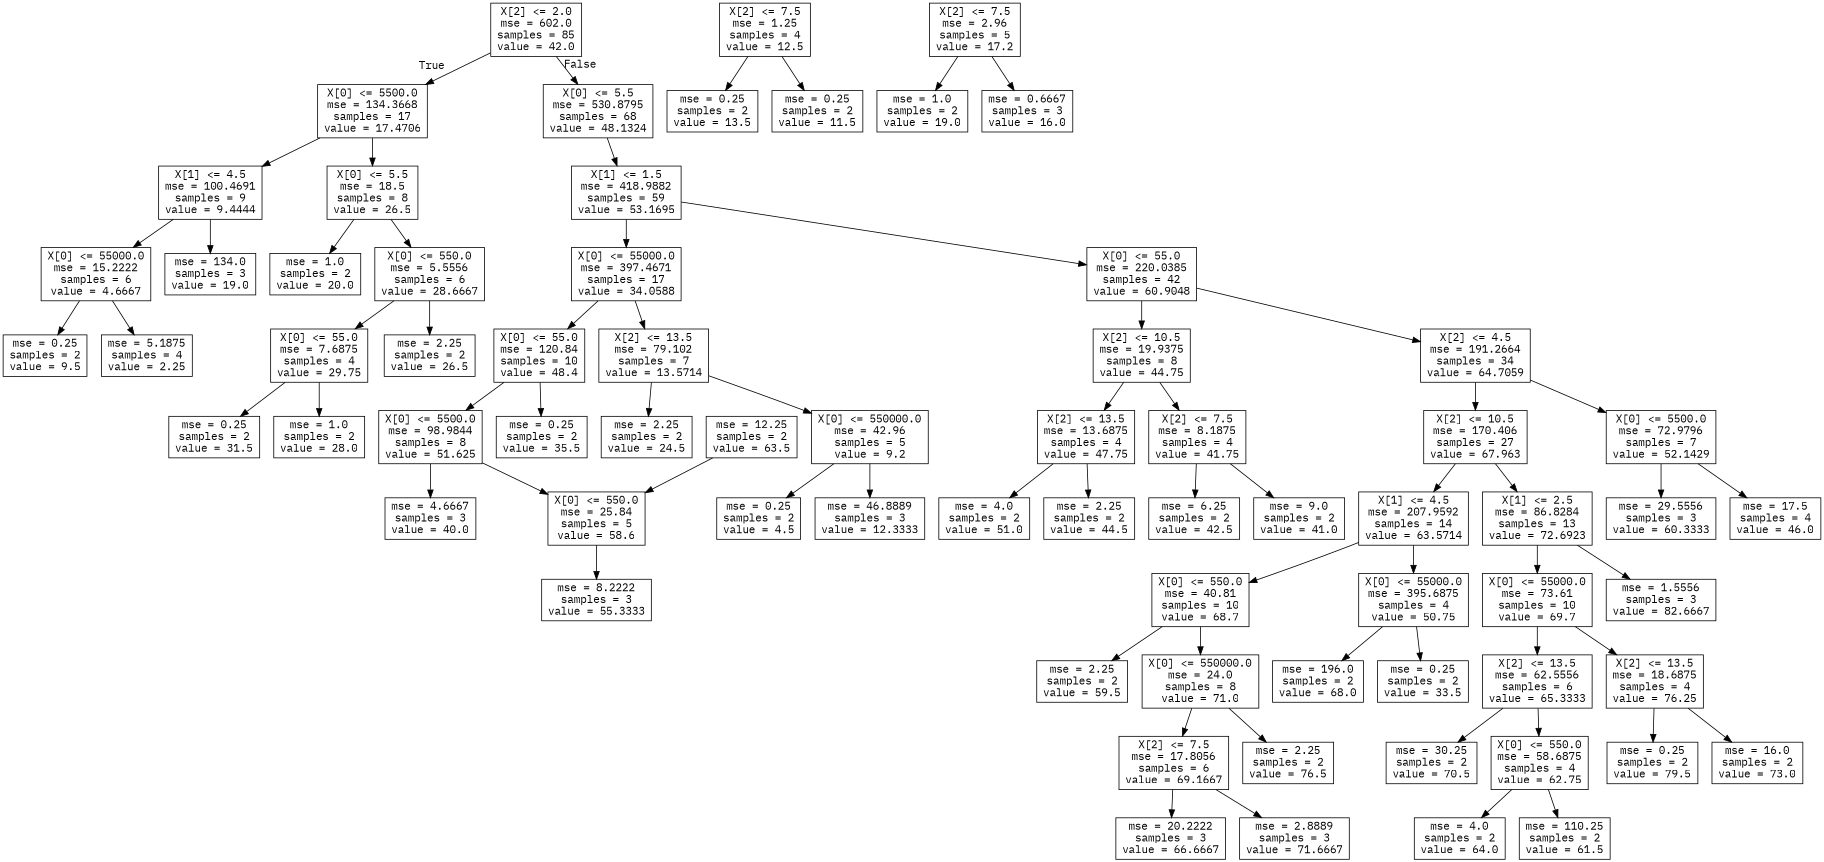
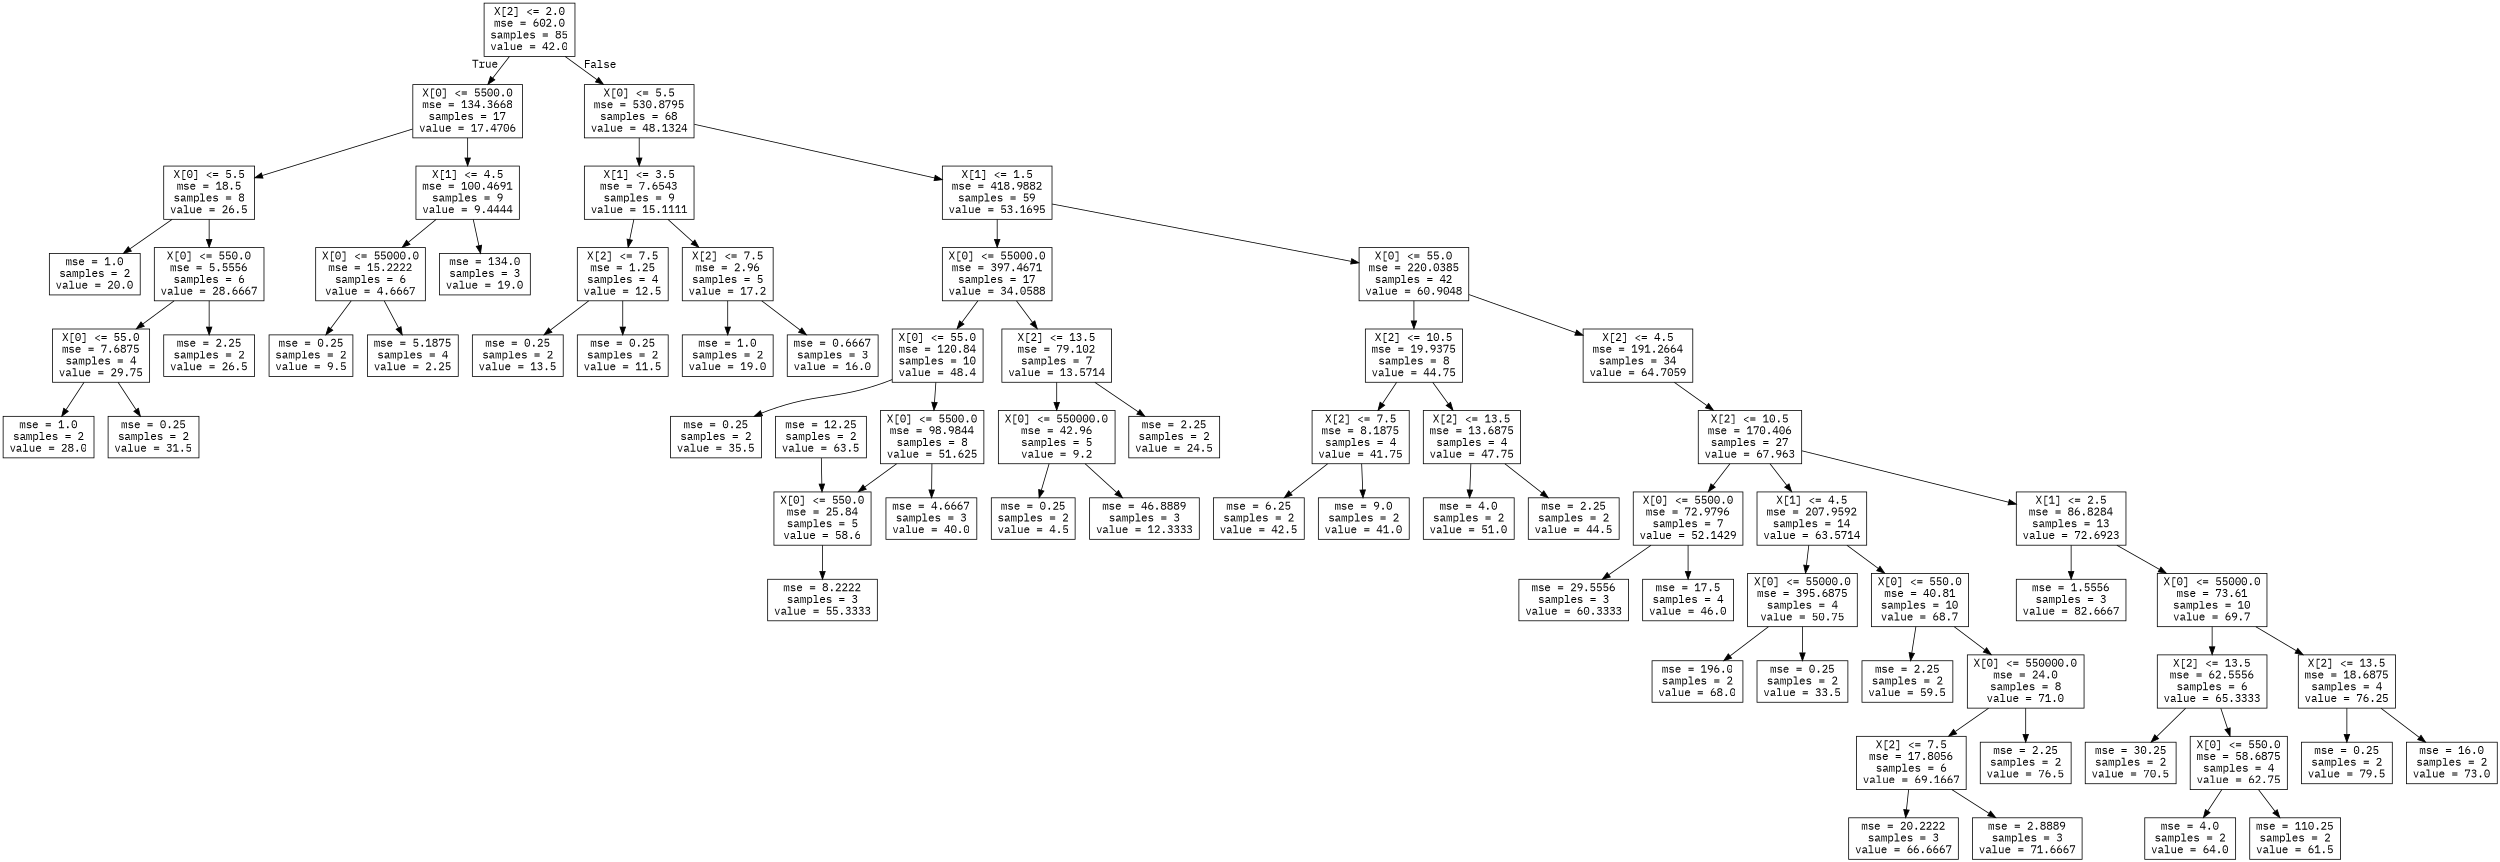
  digraph {
    fontname="IBM Plex Mono"
    node [fontname="IBM Plex Mono" shape=box]
    edge [fontname="IBM Plex Mono"]
    n1 [label="X[2] <= 2.0\nmse = 602.0\nsamples = 85\nvalue = 42.0"]
    n2 [label="X[0] <= 5500.0\nmse = 134.3668\nsamples = 17\nvalue = 17.4706"]
    n3 [label="X[0] <= 5.5\nmse = 530.8795\nsamples = 68\nvalue = 48.1324"]
    n4 [label="X[0] <= 5.5\nmse = 18.5\nsamples = 8\nvalue = 26.5"]
    n5 [label="X[1] <= 4.5\nmse = 100.4691\nsamples = 9\nvalue = 9.4444"]
+   n6 [label="X[1] <= 3.5\nmse = 7.6543\nsamples = 9\nvalue = 15.1111"]
    n7 [label="X[1] <= 1.5\nmse = 418.9882\nsamples = 59\nvalue = 53.1695"]
    n8 [label="mse = 1.0\nsamples = 2\nvalue = 20.0"]
    n9 [label="X[0] <= 550.0\nmse = 5.5556\nsamples = 6\nvalue = 28.6667"]
    n10 [label="X[0] <= 55000.0\nmse = 15.2222\nsamples = 6\nvalue = 4.6667"]
    n11 [label="mse = 134.0\nsamples = 3\nvalue = 19.0"]
    n12 [label="X[0] <= 55.0\nmse = 7.6875\nsamples = 4\nvalue = 29.75"]
    n13 [label="mse = 2.25\nsamples = 2\nvalue = 26.5"]
    n14 [label="mse = 1.0\nsamples = 2\nvalue = 28.0"]
    n15 [label="mse = 0.25\nsamples = 2\nvalue = 31.5"]
    n16 [label="mse = 0.25\nsamples = 2\nvalue = 9.5"]
    n17 [label="mse = 5.1875\nsamples = 4\nvalue = 2.25"]
    n18 [label="X[2] <= 7.5\nmse = 1.25\nsamples = 4\nvalue = 12.5"]
    n19 [label="X[2] <= 7.5\nmse = 2.96\nsamples = 5\nvalue = 17.2"]
    n20 [label="X[0] <= 55000.0\nmse = 397.4671\nsamples = 17\nvalue = 34.0588"]
    n21 [label="X[0] <= 55.0\nmse = 220.0385\nsamples = 42\nvalue = 60.9048"]
    n22 [label="mse = 0.25\nsamples = 2\nvalue = 13.5"]
    n23 [label="mse = 0.25\nsamples = 2\nvalue = 11.5"]
    n24 [label="mse = 1.0\nsamples = 2\nvalue = 19.0"]
    n25 [label="mse = 0.6667\nsamples = 3\nvalue = 16.0"]
    n26 [label="X[0] <= 55.0\nmse = 120.84\nsamples = 10\nvalue = 48.4"]
    n27 [label="X[2] <= 13.5\nmse = 79.102\nsamples = 7\nvalue = 13.5714"]
    n28 [label="X[2] <= 10.5\nmse = 19.9375\nsamples = 8\nvalue = 44.75"]
    n29 [label="X[2] <= 4.5\nmse = 191.2664\nsamples = 34\nvalue = 64.7059"]
    n30 [label="mse = 0.25\nsamples = 2\nvalue = 35.5"]
    n31 [label="X[0] <= 5500.0\nmse = 98.9844\nsamples = 8\nvalue = 51.625"]
    n32 [label="X[0] <= 550000.0\nmse = 42.96\nsamples = 5\nvalue = 9.2"]
    n33 [label="mse = 2.25\nsamples = 2\nvalue = 24.5"]
    n34 [label="X[0] <= 550.0\nmse = 25.84\nsamples = 5\nvalue = 58.6"]
    n35 [label="mse = 4.6667\nsamples = 3\nvalue = 40.0"]
    n36 [label="mse = 8.2222\nsamples = 3\nvalue = 55.3333"]
    n37 [label="mse = 12.25\nsamples = 2\nvalue = 63.5"]
    n38 [label="mse = 0.25\nsamples = 2\nvalue = 4.5"]
    n39 [label="mse = 46.8889\nsamples = 3\nvalue = 12.3333"]
    n40 [label="X[2] <= 7.5\nmse = 8.1875\nsamples = 4\nvalue = 41.75"]
    n41 [label="X[2] <= 13.5\nmse = 13.6875\nsamples = 4\nvalue = 47.75"]
    n42 [label="X[0] <= 5500.0\nmse = 72.9796\nsamples = 7\nvalue = 52.1429"]
    n43 [label="X[2] <= 10.5\nmse = 170.406\nsamples = 27\nvalue = 67.963"]
    n44 [label="mse = 6.25\nsamples = 2\nvalue = 42.5"]
    n45 [label="mse = 9.0\nsamples = 2\nvalue = 41.0"]
    n46 [label="mse = 4.0\nsamples = 2\nvalue = 51.0"]
    n47 [label="mse = 2.25\nsamples = 2\nvalue = 44.5"]
    n48 [label="mse = 29.5556\nsamples = 3\nvalue = 60.3333"]
    n49 [label="mse = 17.5\nsamples = 4\nvalue = 46.0"]
    n50 [label="X[1] <= 4.5\nmse = 207.9592\nsamples = 14\nvalue = 63.5714"]
    n51 [label="X[1] <= 2.5\nmse = 86.8284\nsamples = 13\nvalue = 72.6923"]
    n52 [label="X[0] <= 55000.0\nmse = 395.6875\nsamples = 4\nvalue = 50.75"]
    n53 [label="X[0] <= 550.0\nmse = 40.81\nsamples = 10\nvalue = 68.7"]
    n54 [label="mse = 1.5556\nsamples = 3\nvalue = 82.6667"]
    n55 [label="X[0] <= 55000.0\nmse = 73.61\nsamples = 10\nvalue = 69.7"]
    n56 [label="mse = 196.0\nsamples = 2\nvalue = 68.0"]
    n57 [label="mse = 0.25\nsamples = 2\nvalue = 33.5"]
    n58 [label="mse = 2.25\nsamples = 2\nvalue = 59.5"]
    n59 [label="X[0] <= 550000.0\nmse = 24.0\nsamples = 8\nvalue = 71.0"]
    n60 [label="X[2] <= 7.5\nmse = 17.8056\nsamples = 6\nvalue = 69.1667"]
    n61 [label="mse = 2.25\nsamples = 2\nvalue = 76.5"]
    n62 [label="mse = 20.2222\nsamples = 3\nvalue = 66.6667"]
    n63 [label="mse = 2.8889\nsamples = 3\nvalue = 71.6667"]
    n64 [label="X[2] <= 13.5\nmse = 62.5556\nsamples = 6\nvalue = 65.3333"]
    n65 [label="X[2] <= 13.5\nmse = 18.6875\nsamples = 4\nvalue = 76.25"]
    n66 [label="mse = 30.25\nsamples = 2\nvalue = 70.5"]
    n67 [label="X[0] <= 550.0\nmse = 58.6875\nsamples = 4\nvalue = 62.75"]
    n68 [label="mse = 0.25\nsamples = 2\nvalue = 79.5"]
    n69 [label="mse = 16.0\nsamples = 2\nvalue = 73.0"]
    n70 [label="mse = 4.0\nsamples = 2\nvalue = 64.0"]
    n71 [label="mse = 110.25\nsamples = 2\nvalue = 61.5"]
    n1 -> n2 [headlabel=True labelangle=45 labeldistance=2.5]
    n1 -> n3 [headlabel=False labelangle=-45 labeldistance=2.5]
    n2 -> n4
    n2 -> n5
+   n3 -> n6
    n3 -> n7
    n4 -> n8
    n4 -> n9
    n5 -> n10
    n5 -> n11
+   n6 -> n18
+   n6 -> n19
    n7 -> n20
    n7 -> n21
    n9 -> n12
    n9 -> n13
    n10 -> n16
    n10 -> n17
    n12 -> n14
    n12 -> n15
    n18 -> n22
    n18 -> n23
    n19 -> n24
    n19 -> n25
    n20 -> n26
    n20 -> n27
    n21 -> n28
    n21 -> n29
    n26 -> n30
    n26 -> n31
    n27 -> n32
    n27 -> n33
    n28 -> n40
    n28 -> n41
-   n29 -> n42
+   n43 -> n42
    n29 -> n43
    n31 -> n34
    n31 -> n35
    n32 -> n38
    n32 -> n39
    n34 -> n36
    n37 -> n34
    n40 -> n44
    n40 -> n45
    n41 -> n46
    n41 -> n47
    n42 -> n48
    n42 -> n49
    n43 -> n50
    n43 -> n51
    n50 -> n52
    n50 -> n53
    n51 -> n54
    n51 -> n55
    n52 -> n56
    n52 -> n57
    n53 -> n58
    n53 -> n59
    n55 -> n64
    n55 -> n65
    n59 -> n60
    n59 -> n61
    n60 -> n62
    n60 -> n63
    n64 -> n66
    n64 -> n67
    n65 -> n68
    n65 -> n69
    n67 -> n70
    n67 -> n71
  }
